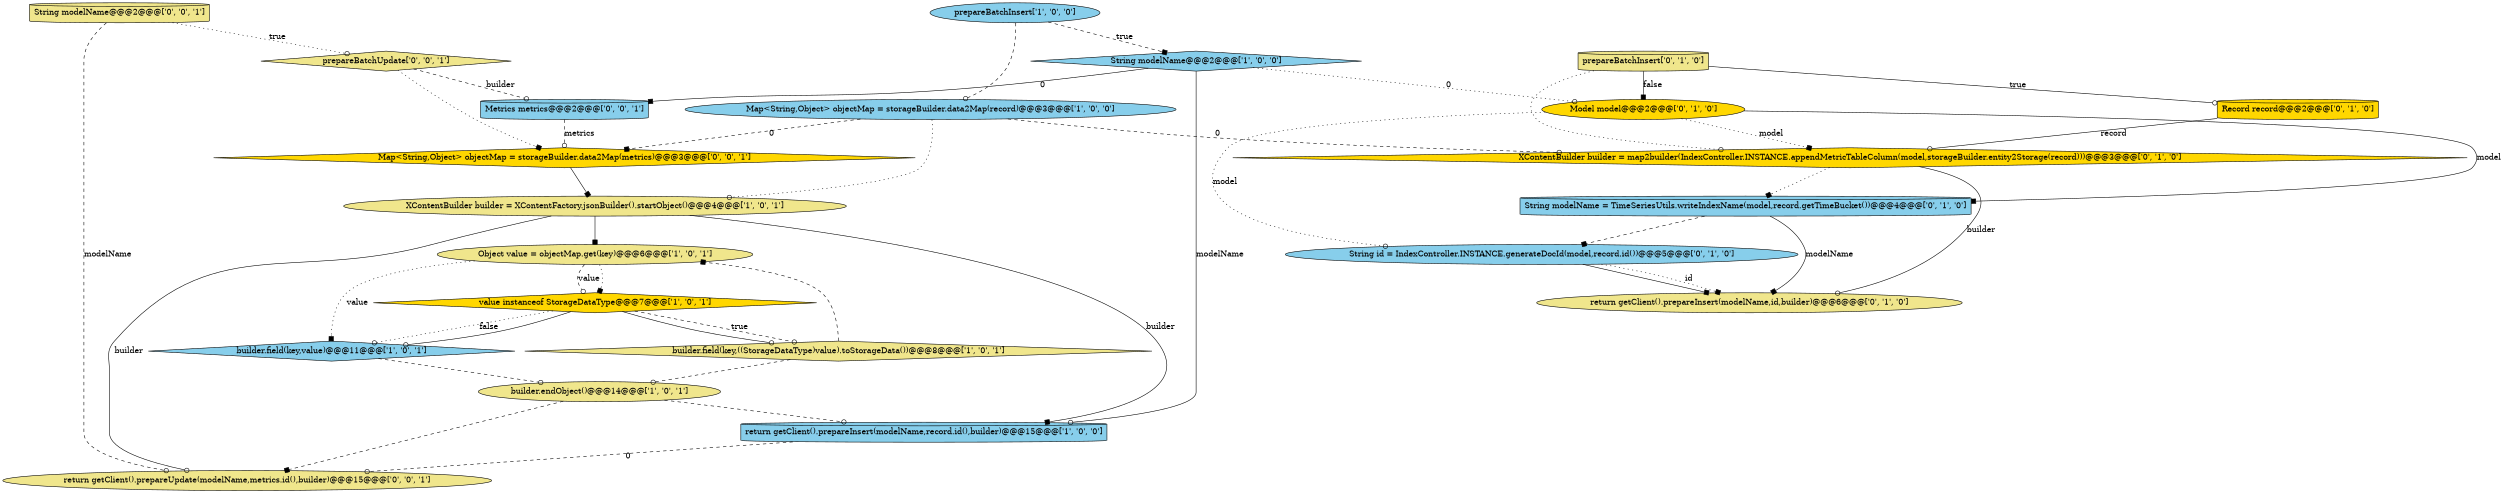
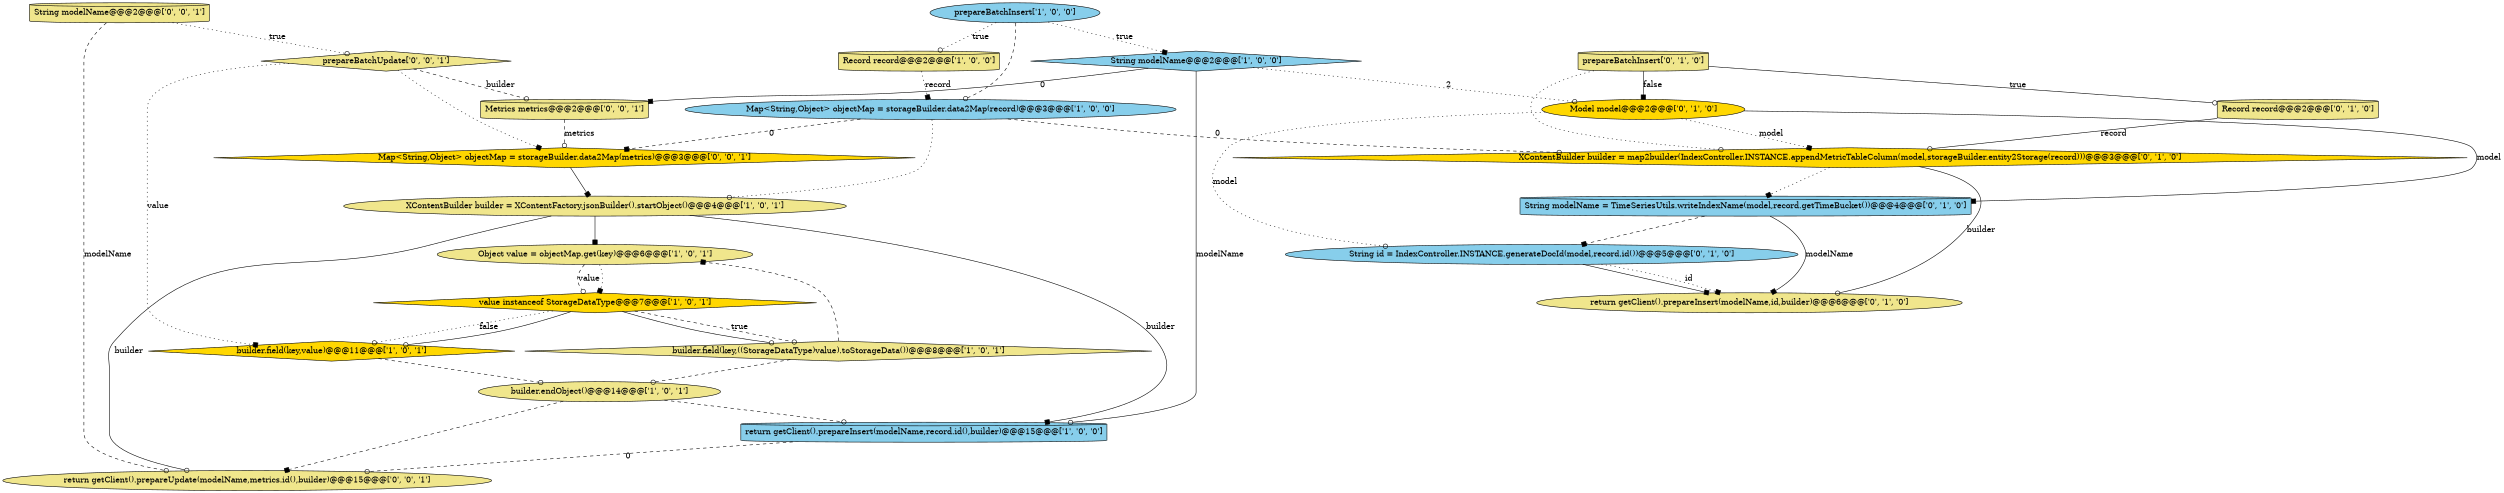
  digraph {
    node [fillcolor=khaki shape=ellipse style=filled]
    edge [arrowhead=odot style=dashed]
    n1 [label="Object value = objectMap.get(key)@@@6@@@['1', '0', '1']"]
    n2 [fillcolor=gold label="value instanceof StorageDataType@@@7@@@['1', '0', '1']" shape=diamond]
-   n3 [fillcolor=skyblue label="builder.field(key,value)@@@11@@@['1', '0', '1']" shape=diamond]
+   n3 [fillcolor=gold label="builder.field(key,value)@@@11@@@['1', '0', '1']" shape=diamond]
    n4 [label="builder.field(key,((StorageDataType)value).toStorageData())@@@8@@@['1', '0', '1']" shape=diamond]
    n5 [label="builder.endObject()@@@14@@@['1', '0', '1']"]
    n6 [label="String modelName@@@2@@@['0', '0', '1']" shape=cylinder]
    n7 [label="return getClient().prepareUpdate(modelName,metrics.id(),builder)@@@15@@@['0', '0', '1']"]
    n8 [label="prepareBatchUpdate['0', '0', '1']" shape=diamond]
    n9 [fillcolor=gold label="Map<String,Object> objectMap = storageBuilder.data2Map(metrics)@@@3@@@['0', '0', '1']" shape=diamond]
    n10 [label="XContentBuilder builder = XContentFactory.jsonBuilder().startObject()@@@4@@@['1', '0', '1']"]
    n11 [fillcolor=skyblue label="return getClient().prepareInsert(modelName,record.id(),builder)@@@15@@@['1', '0', '0']" shape=cylinder]
    n12 [label="prepareBatchInsert['0', '1', '0']" shape=cylinder]
    n13 [fillcolor=gold label="XContentBuilder builder = map2builder(IndexController.INSTANCE.appendMetricTableColumn(model,storageBuilder.entity2Storage(record)))@@@3@@@['0', '1', '0']" shape=diamond]
-   n14 [fillcolor=gold label="Record record@@@2@@@['0', '1', '0']" shape=cylinder]
+   n14 [label="Record record@@@2@@@['0', '1', '0']" shape=cylinder]
    n15 [fillcolor=gold label="Model model@@@2@@@['0', '1', '0']"]
    n16 [label="return getClient().prepareInsert(modelName,id,builder)@@@6@@@['0', '1', '0']"]
    n17 [fillcolor=skyblue label="String modelName = TimeSeriesUtils.writeIndexName(model,record.getTimeBucket())@@@4@@@['0', '1', '0']" shape=cylinder]
    n18 [fillcolor=skyblue label="String id = IndexController.INSTANCE.generateDocId(model,record.id())@@@5@@@['0', '1', '0']"]
-   n19 [fillcolor=skyblue label="Metrics metrics@@@2@@@['0', '0', '1']" shape=cylinder]
+   n19 [label="Metrics metrics@@@2@@@['0', '0', '1']" shape=cylinder]
    n20 [fillcolor=skyblue label="prepareBatchInsert['1', '0', '0']"]
    n21 [fillcolor=skyblue label="Map<String,Object> objectMap = storageBuilder.data2Map(record)@@@3@@@['1', '0', '0']"]
+   n22 [label="Record record@@@2@@@['1', '0', '0']" shape=cylinder]
    n23 [fillcolor=skyblue label="String modelName@@@2@@@['1', '0', '0']" shape=diamond]
    n1 -> n2 [arrowhead=box style=dotted]
    n1 -> n2 [label=value]
-   n1 -> n3 [arrowhead=box label=value style=dotted]
+   n8 -> n3 [arrowhead=box label=value style=dotted]
    n2 -> n3 [label=false style=dotted]
    n2 -> n3 [style=solid]
    n2 -> n4 [label=true]
    n2 -> n4 [style=solid]
    n3 -> n5
    n4 -> n1 [arrowhead=box]
    n4 -> n5
    n5 -> n7 [arrowhead=box]
    n5 -> n11
    n6 -> n7 [label=modelName]
    n6 -> n8 [label=true style=dotted]
    n8 -> n9 [arrowhead=box style=dotted]
    n8 -> n19 [label=builder]
    n9 -> n10 [arrowhead=box style=solid]
    n10 -> n1 [arrowhead=box style=solid]
    n10 -> n7 [label=builder style=solid]
    n10 -> n11 [arrowhead=box label=builder style=solid]
    n11 -> n7 [label=0]
    n12 -> n13 [style=dotted]
    n12 -> n14 [label=true style=solid]
    n12 -> n15 [arrowhead=box label=false style=solid]
    n13 -> n16 [label=builder style=solid]
    n13 -> n17 [arrowhead=box style=dotted]
    n14 -> n13 [label=record style=solid]
    n15 -> n13 [arrowhead=box label=model style=dotted]
    n15 -> n17 [arrowhead=box label=model style=solid]
    n15 -> n18 [label=model style=dotted]
    n17 -> n16 [arrowhead=box label=modelName style=solid]
    n17 -> n18 [arrowhead=box]
    n18 -> n16 [arrowhead=box style=solid]
    n18 -> n16 [arrowhead=box label=id style=dotted]
    n19 -> n9 [label=metrics]
    n20 -> n21
-   n20 -> n23 [arrowhead=box label=true]
+   n20 -> n22 [label=true style=dotted]
+   n20 -> n23 [arrowhead=box label=true style=dotted]
    n21 -> n9 [arrowhead=box label=0]
    n21 -> n10 [style=dotted]
    n21 -> n13 [label=0]
+   n22 -> n21 [arrowhead=box label=record style=dotted]
    n23 -> n11 [label=modelName style=solid]
-   n23 -> n15 [label=0 style=dotted]
+   n23 -> n15 [label=2 style=dotted]
    n23 -> n19 [arrowhead=box label=0 style=solid]
  }
